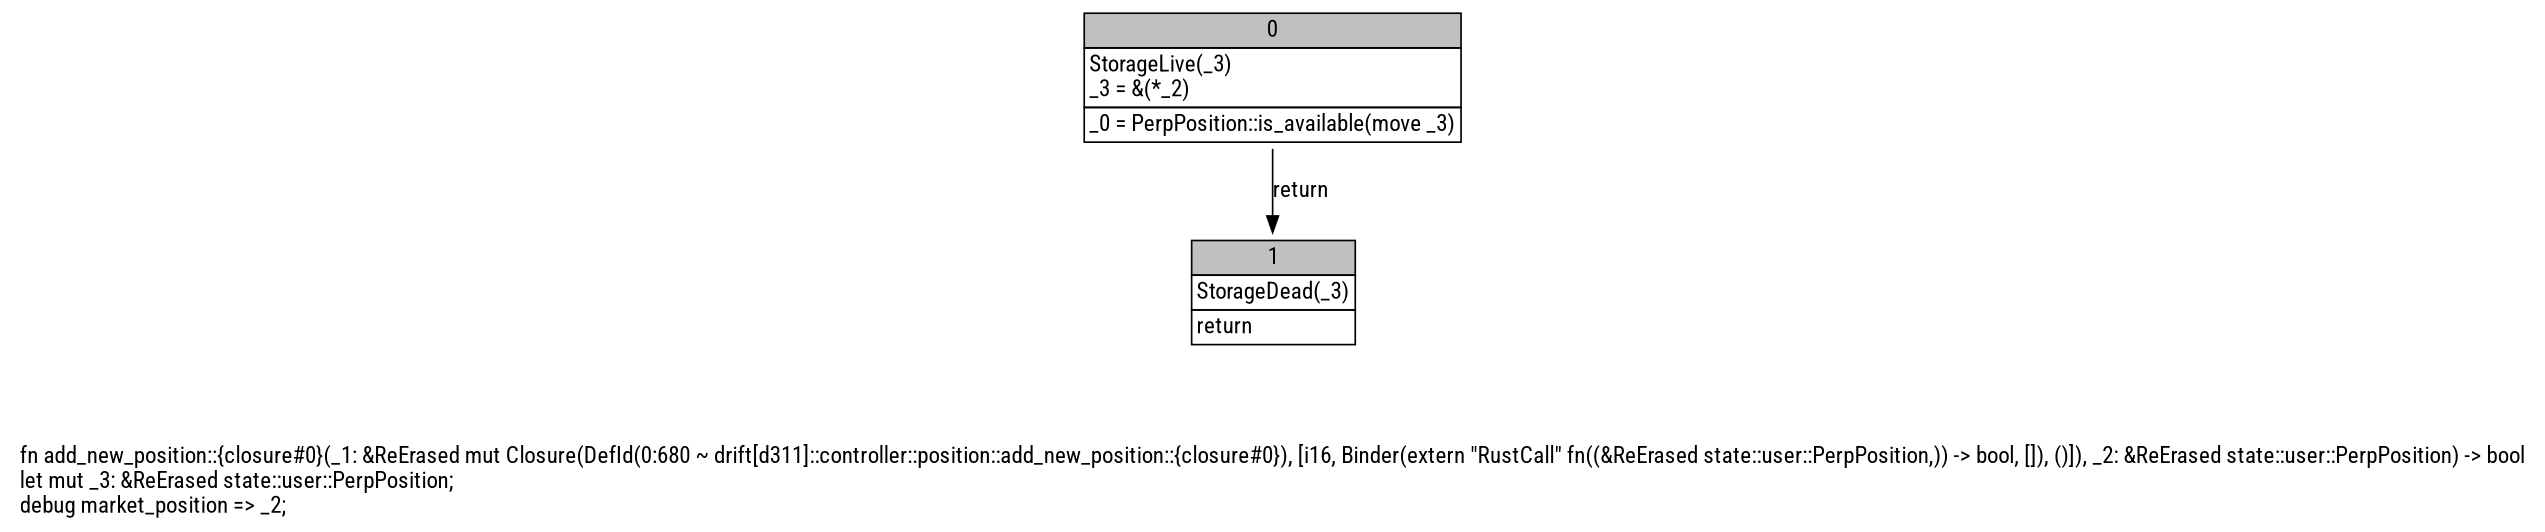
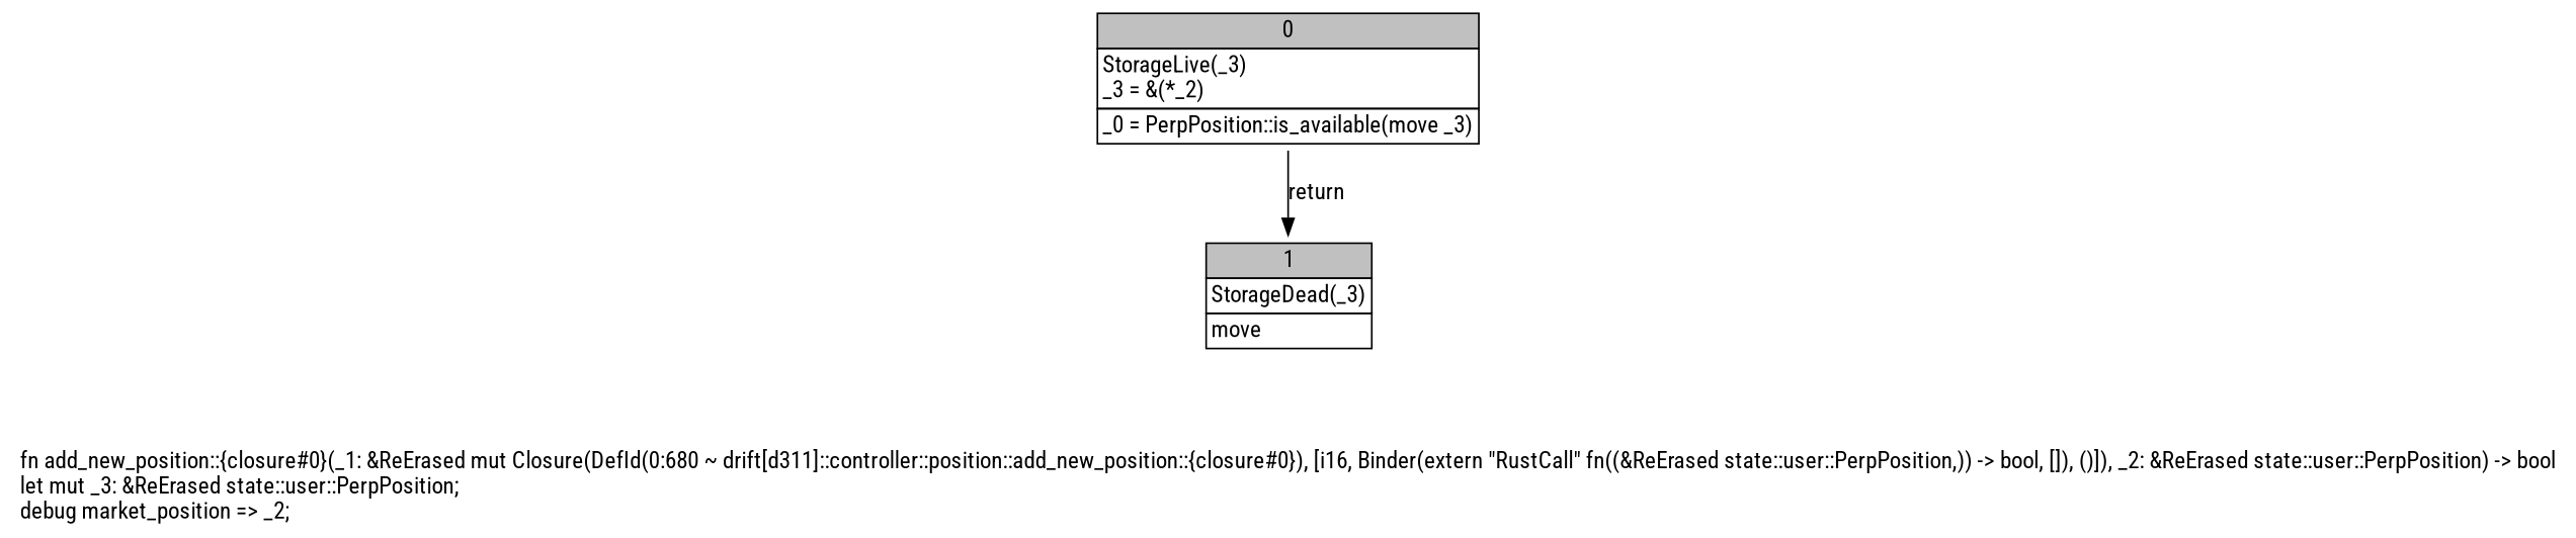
  digraph {
    fontname="Roboto Condensed"
    label=<fn add_new_position::{closure#0}(_1: &amp;ReErased mut Closure(DefId(0:680 ~ drift[d311]::controller::position::add_new_position::{closure#0}), [i16, Binder(extern &quot;RustCall&quot; fn((&amp;ReErased state::user::PerpPosition,)) -&gt; bool, []), ()]), _2: &amp;ReErased state::user::PerpPosition) -&gt; bool<br align="left"/>let mut _3: &amp;ReErased state::user::PerpPosition;<br align="left"/>debug market_position =&gt; _2;<br align="left"/>>
    node [fontname="Roboto Condensed" shape=none]
    n1 [label=<<table border="0" cellborder="1" cellspacing="0"><tr><td bgcolor="gray" align="center" colspan="1">0</td></tr><tr><td align="left" balign="left">StorageLive(_3)<br/>_3 = &amp;(*_2)<br/></td></tr><tr><td align="left">_0 = PerpPosition::is_available(move _3)</td></tr></table>>]
-   n2 [label=<<table border="0" cellborder="1" cellspacing="0"><tr><td bgcolor="gray" align="center" colspan="1">1</td></tr><tr><td align="left" balign="left">StorageDead(_3)<br/></td></tr><tr><td align="left">return</td></tr></table>>]
+   n2 [label=<<table border="0" cellborder="1" cellspacing="0"><tr><td bgcolor="gray" align="center" colspan="1">1</td></tr><tr><td align="left" balign="left">StorageDead(_3)<br/></td></tr><tr><td align="left">move</td></tr></table>>]
    n1 -> n2 [fontname="Roboto Condensed" label=return]
  }
